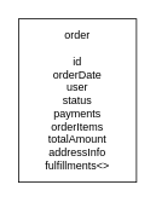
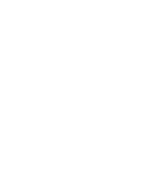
  <mxCell id="0" />
  <mxCell id="1" parent="0" />
- <mxCell id="2" value="order&lt;div&gt;&lt;br&gt;&lt;/div&gt;&lt;div&gt;id&lt;/div&gt;&lt;div&gt;orderDate&lt;/div&gt;&lt;div&gt;user&lt;/div&gt;&lt;div&gt;status&lt;/div&gt;&lt;div&gt;payments&lt;/div&gt;&lt;div&gt;orderItems&lt;/div&gt;&lt;div&gt;totalAmount&lt;/div&gt;&lt;div&gt;addressInfo&lt;/div&gt;&lt;div&gt;fulfillments&amp;lt;&amp;gt;&lt;/div&gt;" style="rounded=0;whiteSpace=wrap;html=1;" vertex="1" parent="1"><mxGeometry x="20" y="20" width="130" height="180" as="geometry" /></mxCell>
